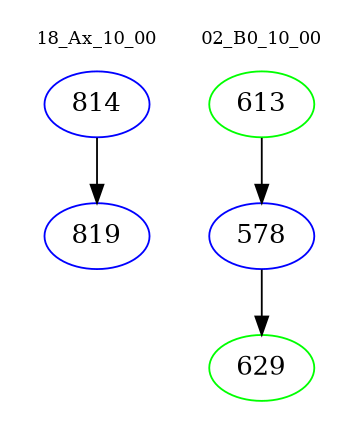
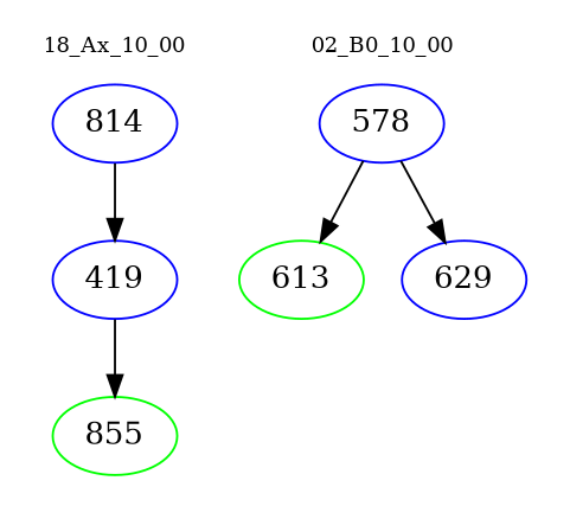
  digraph {
    node [color=blue]
    edge [color=black]
    n1 [label=814]
-   n2 [label=819]
+   n2 [label=419]
+   n3 [color=green label=855]
    n4 [color=green label=613]
    n5 [label=578]
-   n6 [color=green label=629]
+   n6 [label=629]
    subgraph cluster_1 {
      color=white
      fontsize=10
      label="18_Ax_10_00"
      n1
      n2
+     n3
    }
    subgraph cluster_2 {
      color=white
      fontsize=10
      label="02_B0_10_00"
      n4
      n5
      n6
    }
    n1 -> n2
-   n4 -> n5
+   n2 -> n3
+   n5 -> n4
    n5 -> n6
  }
